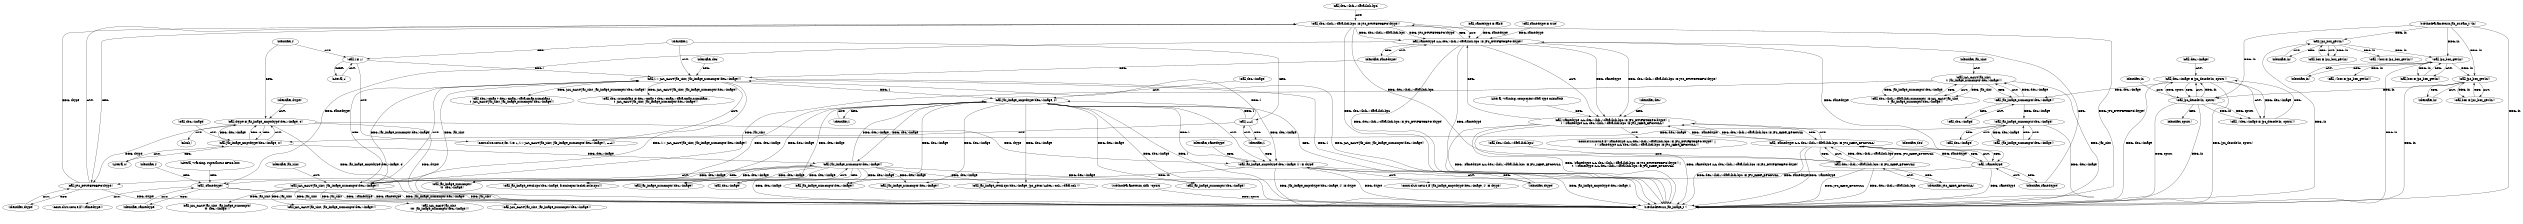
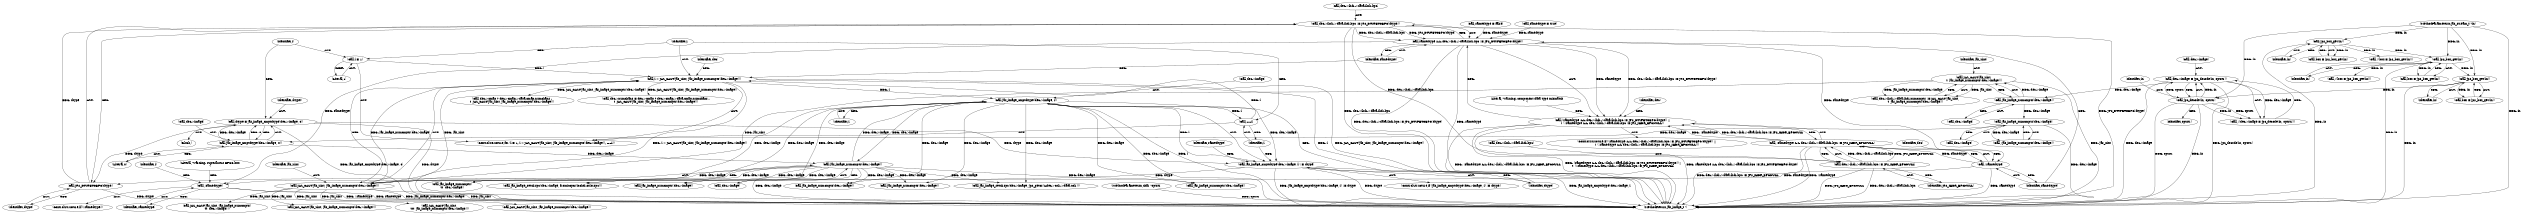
  digraph {
    n1 [label="(Call,dec->ihdr->data.ihdr.bpc != JP2_DTYPETOBPC(dtype))"]
    n2 [label="(Call,JP2_DTYPETOBPC(dtype))"]
    n3 [label="(Call,samedtype && dec->ihdr->data.ihdr.bpc != JP2_DTYPETOBPC(dtype))"]
    n4 [label="(Call,dec->ihdr->data.ihdr.bpc != JP2_IHDR_BPCNULL)"]
    n5 [label="(MethodReturn,jas_image_t *)"]
    n6 [label="(Identifier,dtype)"]
    n7 [label="(Call,(samedtype && dec->ihdr->data.ihdr.bpc != JP2_DTYPETOBPC(dtype)) ||\n\t  (!samedtype && dec->ihdr->data.ihdr.bpc != JP2_IHDR_BPCNULL))"]
    n8 [label="(Call,!samedtype)"]
    n9 [label="(Call,!samedtype)"]
    n10 [label="(Identifier,samedtype)"]
    n11 [label="(Call,!samedtype && dec->ihdr->data.ihdr.bpc != JP2_IHDR_BPCNULL)"]
    n12 [label="(Identifier,JP2_IHDR_BPCNULL)"]
    n13 [label="(Call,jas_image_cmptdtype(dec->image, i) != dtype)"]
    n14 [label="(ControlStructure,if (jas_image_cmptdtype(dec->image, i) != dtype))"]
    n15 [label="(Identifier,dtype)"]
    n16 [label="(Call,jas_image_cmptdtype(dec->image, i))"]
    n17 [label="(Call,jas_image_numcmpts(dec->image))"]
    n18 [label="(Call,++i)"]
    n19 [label="(Call,jas_image_numcmpts(dec->image))"]
    n20 [label="(Identifier,i)"]
    n21 [label="(Call,jas_image_setclrspc(dec->image, jp2_getcs(&dec->colr->data.colr)))"]
    n22 [label="(Call,jas_image_numcmpts(dec->image))"]
    n23 [label="(Call,jas_image_numcmpts(dec->image))"]
    n24 [label="(Call,jas_image_numcmpts(dec->image))"]
    n25 [label="(Call,jas_image_numcmpts(\n \t\t  dec->image))"]
    n26 [label="(Call,jas_image_setclrspc(dec->image, fromiccpcs(icchdr.colorspc)))"]
    n27 [label="(Call,JAS_CAST(jas_uint, jas_image_numcmpts(dec->image)))"]
    n28 [label="(Call,dec->image)"]
    n29 [label="(Call,i < JAS_CAST(jas_uint, jas_image_numcmpts(dec->image)))"]
    n30 [label="(ControlStructure,for (i = 1; i < JAS_CAST(jas_uint, jas_image_numcmpts(dec->image)); ++i))"]
    n31 [label="(Identifier,i)"]
    n32 [label="(Call,JAS_CAST(jas_uint, jas_image_numcmpts(dec->image)))"]
    n33 [label="(Call,JAS_CAST(jas_uint, jas_image_numcmpts(dec->image)))"]
    n34 [label="(Call,JAS_CAST(jas_uint,\n \t\t\t  jas_image_numcmpts(dec->image)))"]
    n35 [label="(Call,JAS_CAST(jas_uint, jas_image_numcmpts(\n \t\t  dec->image)))"]
    n36 [label="(Call,jas_image_cmptdtype(dec->image, 0))"]
    n37 [label="(Call,dtype = jas_image_cmptdtype(dec->image, 0))"]
    n38 [label="(Literal,0)"]
    n39 [label="(Block,)"]
    n40 [label="(Call,jas_image_numcmpts(dec->image))"]
    n41 [label="(Call,!jas_image_numcmpts(dec->image))"]
    n42 [label="(Call,dec->image)"]
    n43 [label="(Call,jas_image_numcmpts(dec->image))"]
    n44 [label="(Call,JAS_CAST(jas_uint,\n \t  jas_image_numcmpts(dec->image)))"]
    n45 [label="(Call,dec->image)"]
    n46 [label="(Call,dec->ihdr->data.ihdr.numcmpts != JAS_CAST(jas_uint,\n \t  jas_image_numcmpts(dec->image)))"]
    n47 [label="(Call,dec->image = jpc_decode(in, optstr))"]
    n48 [label="(Call,jpc_decode(in, optstr))"]
    n49 [label="(Call,!(dec->image = jpc_decode(in, optstr)))"]
    n50 [label="(Identifier,optstr)"]
    n51 [label="(Call,jp2_box_get(in))"]
    n52 [label="(Call,box = jp2_box_get(in))"]
    n53 [label="(Identifier,in)"]
    n54 [label="(Call,jp2_box_get(in))"]
    n55 [label="(Call,!(box = jp2_box_get(in)))"]
    n56 [label="(Call,box = jp2_box_get(in))"]
    n57 [label="(Identifier,in)"]
    n58 [label="(Call,jp2_box_get(in))"]
    n59 [label="(Identifier,in)"]
    n60 [label="(Call,box = jp2_box_get(in))"]
    n61 [label="(Call,!(box = jp2_box_get(in)))"]
    n62 [label="(MethodParameterIn,jas_stream_t *in)"]
    n63 [label="(MethodParameterIn,char *optstr)"]
    n64 [label="(Call,dec->cmap ? dec->cmap->data.cmap.numchans :\n\t  JAS_CAST(jas_uint, jas_image_numcmpts(dec->image)))"]
    n65 [label="(Call,dec->numchans = dec->cmap ? dec->cmap->data.cmap.numchans :\n\t  JAS_CAST(jas_uint, jas_image_numcmpts(dec->image)))"]
    n66 [label="(Call,i = 1)"]
    n67 [label="(Literal,1)"]
    n68 [label="(ControlStructure,if ((samedtype && dec->ihdr->data.ihdr.bpc != JP2_DTYPETOBPC(dtype)) ||\n\t  (!samedtype && dec->ihdr->data.ihdr.bpc != JP2_IHDR_BPCNULL)))"]
    n69 [label="(Identifier,samedtype)"]
    n70 [label="(Identifier,samedtype)"]
    n71 [label="(ControlStructure,if (!samedtype))"]
    n72 [label="(Call,dec->ihdr->data.ihdr.bpc)"]
    n73 [label="(Identifier,i)"]
    n74 [label="(Call,samedtype = true)"]
    n75 [label="(Call,dec->image)"]
    n76 [label="(Identifier,i)"]
    n77 [label="(Identifier,i)"]
    n78 [label="(Call,dec->ihdr->data.ihdr.bpc)"]
    n79 [label="(Identifier,samedtype)"]
    n80 [label="(Identifier,dtype)"]
    n81 [label="(Identifier,dec)"]
    n82 [label="(Identifier,dec)"]
    n83 [label="(Identifier,in)"]
    n84 [label="(Literal,\"warning: component data type mismatch\n\")"]
    n85 [label="(Call,samedtype = false)"]
    n86 [label="(Identifier,jas_uint)"]
    n87 [label="(Identifier,jas_uint)"]
    n88 [label="(Literal,\"warning: superfluous BPCC box\n\")"]
    n89 [label="(Call,dec->image)"]
    n90 [label="(Call,dec->image)"]
    n91 [label="(Identifier,dec)"]
    n1 -> n2 [label="CFG: "]
    n1 -> n3 [label="AST: "]
    n1 -> n3 [label="DDG: dec->ihdr->data.ihdr.bpc"]
    n1 -> n3 [label="DDG: JP2_DTYPETOBPC(dtype)"]
    n1 -> n4 [label="DDG: dec->ihdr->data.ihdr.bpc"]
    n1 -> n5 [label="DDG: JP2_DTYPETOBPC(dtype)"]
    n1 -> n5 [label="DDG: dec->ihdr->data.ihdr.bpc"]
    n2 -> n1 [label="AST: "]
    n2 -> n1 [label="DDG: dtype"]
    n2 -> n5 [label="DDG: dtype"]
    n2 -> n6 [label="CFG: "]
    n3 -> n1 [label="CFG: "]
    n3 -> n5 [label="DDG: dec->ihdr->data.ihdr.bpc != JP2_DTYPETOBPC(dtype)"]
    n3 -> n5 [label="DDG: samedtype"]
    n3 -> n7 [label="AST: "]
    n3 -> n7 [label="DDG: samedtype"]
    n3 -> n7 [label="DDG: dec->ihdr->data.ihdr.bpc != JP2_DTYPETOBPC(dtype)"]
    n3 -> n8 [label="DDG: samedtype"]
    n3 -> n9 [label="DDG: samedtype"]
    n3 -> n10 [label="CFG: "]
    n4 -> n5 [label="DDG: JP2_IHDR_BPCNULL"]
    n4 -> n5 [label="DDG: dec->ihdr->data.ihdr.bpc"]
    n4 -> n11 [label="AST: "]
    n4 -> n11 [label="DDG: dec->ihdr->data.ihdr.bpc"]
    n4 -> n11 [label="DDG: JP2_IHDR_BPCNULL"]
    n4 -> n12 [label="CFG: "]
    n6 -> n2 [label="AST: "]
    n7 -> n3 [label="CFG: "]
    n7 -> n5 [label="DDG: samedtype && dec->ihdr->data.ihdr.bpc != JP2_DTYPETOBPC(dtype)"]
    n7 -> n5 [label="DDG: !samedtype && dec->ihdr->data.ihdr.bpc != JP2_IHDR_BPCNULL"]
    n7 -> n5 [label="DDG: (samedtype && dec->ihdr->data.ihdr.bpc != JP2_DTYPETOBPC(dtype)) ||\n\t  (!samedtype && dec->ihdr->data.ihdr.bpc != JP2_IHDR_BPCNULL)"]
    n7 -> n11 [label="CFG: "]
    n7 -> n68 [label="AST: "]
    n8 -> n5 [label="DDG: samedtype"]
    n8 -> n9 [label="DDG: samedtype"]
    n8 -> n11 [label="AST: "]
    n8 -> n11 [label="DDG: samedtype"]
    n8 -> n69 [label="CFG: "]
    n9 -> n5 [label="DDG: !samedtype"]
    n9 -> n5 [label="DDG: samedtype"]
    n9 -> n70 [label="CFG: "]
    n9 -> n71 [label="AST: "]
    n10 -> n3 [label="AST: "]
    n10 -> n29 [label="CFG: "]
    n11 -> n4 [label="CFG: "]
    n11 -> n5 [label="DDG: dec->ihdr->data.ihdr.bpc != JP2_IHDR_BPCNULL"]
    n11 -> n5 [label="DDG: !samedtype"]
    n11 -> n7 [label="AST: "]
    n11 -> n7 [label="DDG: !samedtype"]
    n11 -> n7 [label="DDG: dec->ihdr->data.ihdr.bpc != JP2_IHDR_BPCNULL"]
    n11 -> n8 [label="CFG: "]
    n12 -> n4 [label="AST: "]
-   n13 -> n2 [label="DDG: in"]
+   n13 -> n2 [label="DDG: dtype"]
    n13 -> n5 [label="DDG: dtype"]
    n13 -> n5 [label="DDG: jas_image_cmptdtype(dec->image, i)"]
    n13 -> n5 [label="DDG: jas_image_cmptdtype(dec->image, i) != dtype"]
    n13 -> n14 [label="AST: "]
    n13 -> n15 [label="CFG: "]
    n15 -> n13 [label="AST: "]
    n15 -> n16 [label="CFG: "]
    n16 -> n5 [label="DDG: dec->image"]
    n16 -> n5 [label="DDG: i"]
    n16 -> n13 [label="AST: "]
    n16 -> n13 [label="DDG: dec->image"]
    n16 -> n13 [label="DDG: i"]
    n16 -> n17 [label="DDG: dec->image"]
-   n18 -> n16 [label="DDG: i"]
+   n16 -> n18 [label="DDG: i"]
    n16 -> n19 [label="DDG: dec->image"]
    n16 -> n20 [label="CFG: "]
    n16 -> n21 [label="DDG: dec->image"]
    n16 -> n22 [label="DDG: dec->image"]
    n16 -> n23 [label="DDG: dec->image"]
    n16 -> n24 [label="DDG: dec->image"]
    n16 -> n25 [label="DDG: dec->image"]
    n16 -> n26 [label="DDG: dec->image"]
    n17 -> n5 [label="DDG: dec->image"]
    n17 -> n16 [label="DDG: dec->image"]
    n17 -> n19 [label="DDG: dec->image"]
    n17 -> n21 [label="DDG: dec->image"]
    n17 -> n22 [label="DDG: dec->image"]
    n17 -> n23 [label="DDG: dec->image"]
    n17 -> n24 [label="DDG: dec->image"]
    n17 -> n25 [label="DDG: dec->image"]
    n17 -> n26 [label="DDG: dec->image"]
    n17 -> n27 [label="AST: "]
    n17 -> n27 [label="DDG: dec->image"]
    n17 -> n28 [label="CFG: "]
    n18 -> n29 [label="DDG: i"]
    n18 -> n30 [label="AST: "]
    n18 -> n31 [label="CFG: "]
    n20 -> n16 [label="AST: "]
    n27 -> n5 [label="DDG: jas_uint"]
    n27 -> n5 [label="DDG: jas_image_numcmpts(dec->image)"]
    n27 -> n17 [label="CFG: "]
    n27 -> n29 [label="AST: "]
    n27 -> n29 [label="DDG: jas_uint"]
    n27 -> n29 [label="DDG: jas_image_numcmpts(dec->image)"]
    n27 -> n32 [label="DDG: jas_uint"]
    n27 -> n33 [label="DDG: jas_uint"]
    n27 -> n34 [label="DDG: jas_uint"]
    n27 -> n35 [label="DDG: jas_uint"]
    n28 -> n17 [label="AST: "]
    n29 -> n5 [label="DDG: i < JAS_CAST(jas_uint, jas_image_numcmpts(dec->image))"]
    n29 -> n5 [label="DDG: i"]
    n29 -> n5 [label="DDG: JAS_CAST(jas_uint, jas_image_numcmpts(dec->image))"]
    n29 -> n16 [label="DDG: i"]
    n29 -> n27 [label="CFG: "]
    n29 -> n30 [label="AST: "]
    n29 -> n64 [label="DDG: JAS_CAST(jas_uint, jas_image_numcmpts(dec->image))"]
    n29 -> n65 [label="DDG: JAS_CAST(jas_uint, jas_image_numcmpts(dec->image))"]
    n31 -> n13 [label="CFG: "]
    n31 -> n18 [label="AST: "]
    n36 -> n17 [label="DDG: dec->image"]
    n36 -> n37 [label="AST: "]
    n36 -> n37 [label="DDG: dec->image"]
    n36 -> n37 [label="DDG: 0"]
    n36 -> n38 [label="CFG: "]
    n37 -> n2 [label="DDG: dtype"]
    n37 -> n5 [label="DDG: jas_image_cmptdtype(dec->image, 0)"]
    n37 -> n5 [label="DDG: dtype"]
    n37 -> n13 [label="DDG: dtype"]
    n37 -> n36 [label="CFG: "]
    n37 -> n39 [label="AST: "]
    n38 -> n36 [label="AST: "]
    n40 -> n5 [label="DDG: dec->image"]
    n40 -> n36 [label="DDG: dec->image"]
    n40 -> n41 [label="AST: "]
    n40 -> n41 [label="DDG: dec->image"]
    n40 -> n42 [label="CFG: "]
    n41 -> n40 [label="CFG: "]
    n42 -> n40 [label="AST: "]
    n43 -> n40 [label="DDG: dec->image"]
    n43 -> n44 [label="AST: "]
    n43 -> n44 [label="DDG: dec->image"]
    n43 -> n45 [label="CFG: "]
    n44 -> n5 [label="DDG: jas_uint"]
    n44 -> n27 [label="DDG: jas_uint"]
    n44 -> n43 [label="CFG: "]
    n44 -> n46 [label="AST: "]
    n44 -> n46 [label="DDG: jas_uint"]
    n44 -> n46 [label="DDG: jas_image_numcmpts(dec->image)"]
    n45 -> n43 [label="AST: "]
    n46 -> n44 [label="CFG: "]
    n47 -> n5 [label="DDG: jpc_decode(in, optstr)"]
    n47 -> n5 [label="DDG: dec->image"]
    n47 -> n43 [label="DDG: dec->image"]
    n47 -> n48 [label="CFG: "]
    n47 -> n49 [label="AST: "]
    n47 -> n49 [label="DDG: dec->image"]
    n48 -> n5 [label="DDG: optstr"]
    n48 -> n5 [label="DDG: in"]
    n48 -> n47 [label="AST: "]
    n48 -> n47 [label="DDG: in"]
    n48 -> n47 [label="DDG: optstr"]
    n48 -> n49 [label="DDG: in"]
    n48 -> n49 [label="DDG: optstr"]
    n48 -> n50 [label="CFG: "]
    n49 -> n47 [label="CFG: "]
    n51 -> n5 [label="DDG: in"]
    n51 -> n48 [label="DDG: in"]
    n51 -> n52 [label="AST: "]
    n51 -> n52 [label="DDG: in"]
    n51 -> n53 [label="CFG: "]
    n52 -> n51 [label="CFG: "]
    n53 -> n51 [label="AST: "]
    n54 -> n5 [label="DDG: in"]
    n54 -> n51 [label="DDG: in"]
    n54 -> n55 [label="DDG: in"]
    n54 -> n56 [label="AST: "]
    n54 -> n56 [label="DDG: in"]
    n54 -> n57 [label="CFG: "]
    n56 -> n54 [label="CFG: "]
    n57 -> n54 [label="AST: "]
    n58 -> n5 [label="DDG: in"]
    n58 -> n54 [label="DDG: in"]
    n58 -> n59 [label="CFG: "]
    n58 -> n60 [label="AST: "]
    n58 -> n60 [label="DDG: in"]
    n58 -> n61 [label="DDG: in"]
    n59 -> n58 [label="AST: "]
    n60 -> n58 [label="CFG: "]
    n62 -> n5 [label="DDG: in"]
    n62 -> n48 [label="DDG: in"]
    n62 -> n51 [label="DDG: in"]
    n62 -> n54 [label="DDG: in"]
    n62 -> n58 [label="DDG: in"]
    n63 -> n5 [label="DDG: optstr"]
    n66 -> n29 [label="DDG: i"]
    n66 -> n30 [label="AST: "]
    n66 -> n67 [label="IHDR: "]
    n67 -> n66 [label="AST: "]
    n69 -> n3 [label="CFG: "]
    n69 -> n8 [label="AST: "]
    n70 -> n9 [label="AST: "]
    n72 -> n1 [label="AST: "]
    n73 -> n9 [label="CFG: "]
    n74 -> n3 [label="DDG: samedtype"]
    n75 -> n16 [label="AST: "]
    n76 -> n18 [label="CFG: "]
    n76 -> n29 [label="AST: "]
    n76 -> n66 [label="CFG: "]
    n77 -> n37 [label="CFG: "]
    n77 -> n66 [label="AST: "]
    n78 -> n4 [label="AST: "]
    n79 -> n13 [label="CFG: "]
    n80 -> n37 [label="AST: "]
    n81 -> n29 [label="CFG: "]
    n82 -> n8 [label="CFG: "]
    n83 -> n48 [label="AST: "]
    n84 -> n7 [label="CFG: "]
    n85 -> n3 [label="DDG: samedtype"]
    n86 -> n44 [label="AST: "]
    n87 -> n27 [label="AST: "]
    n88 -> n9 [label="CFG: "]
    n89 -> n36 [label="AST: "]
    n90 -> n47 [label="AST: "]
    n91 -> n7 [label="CFG: "]
  }
